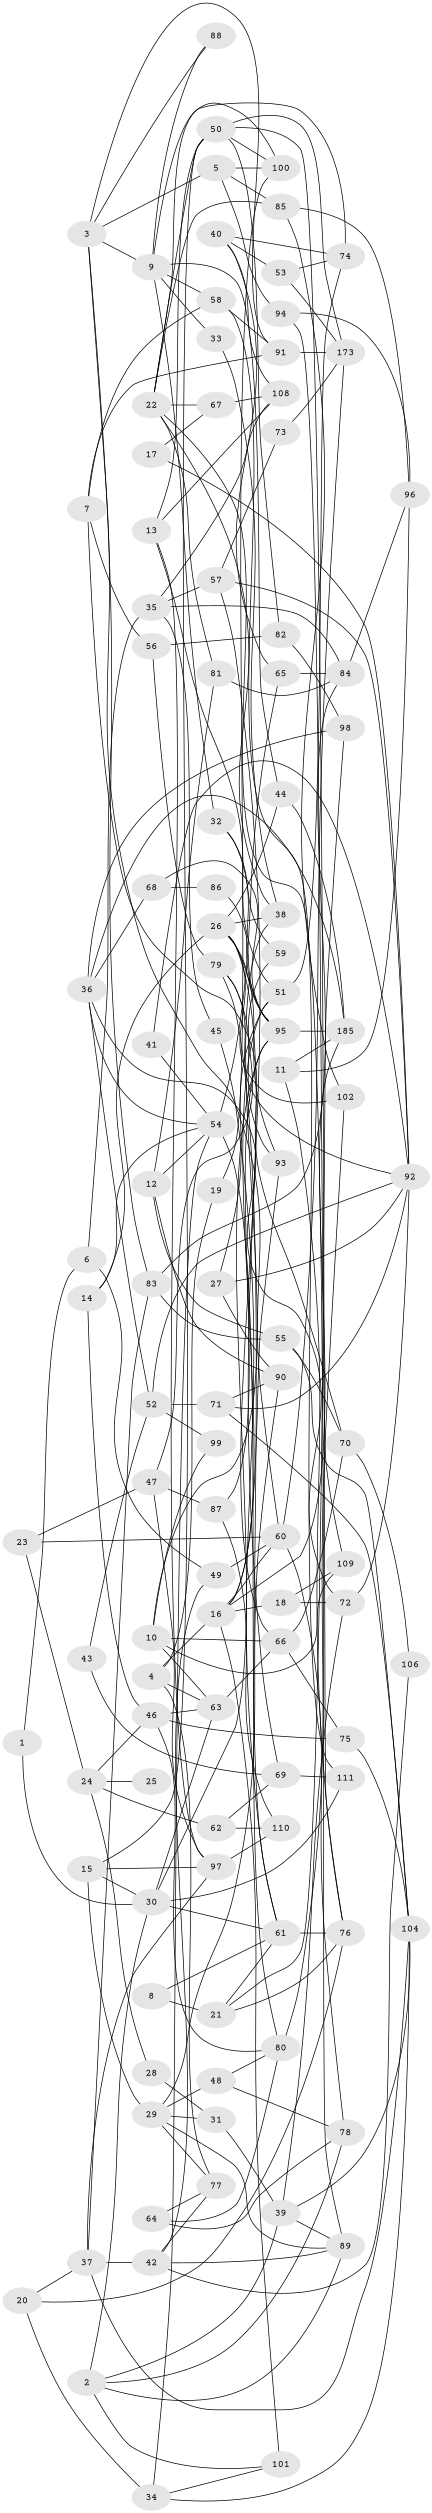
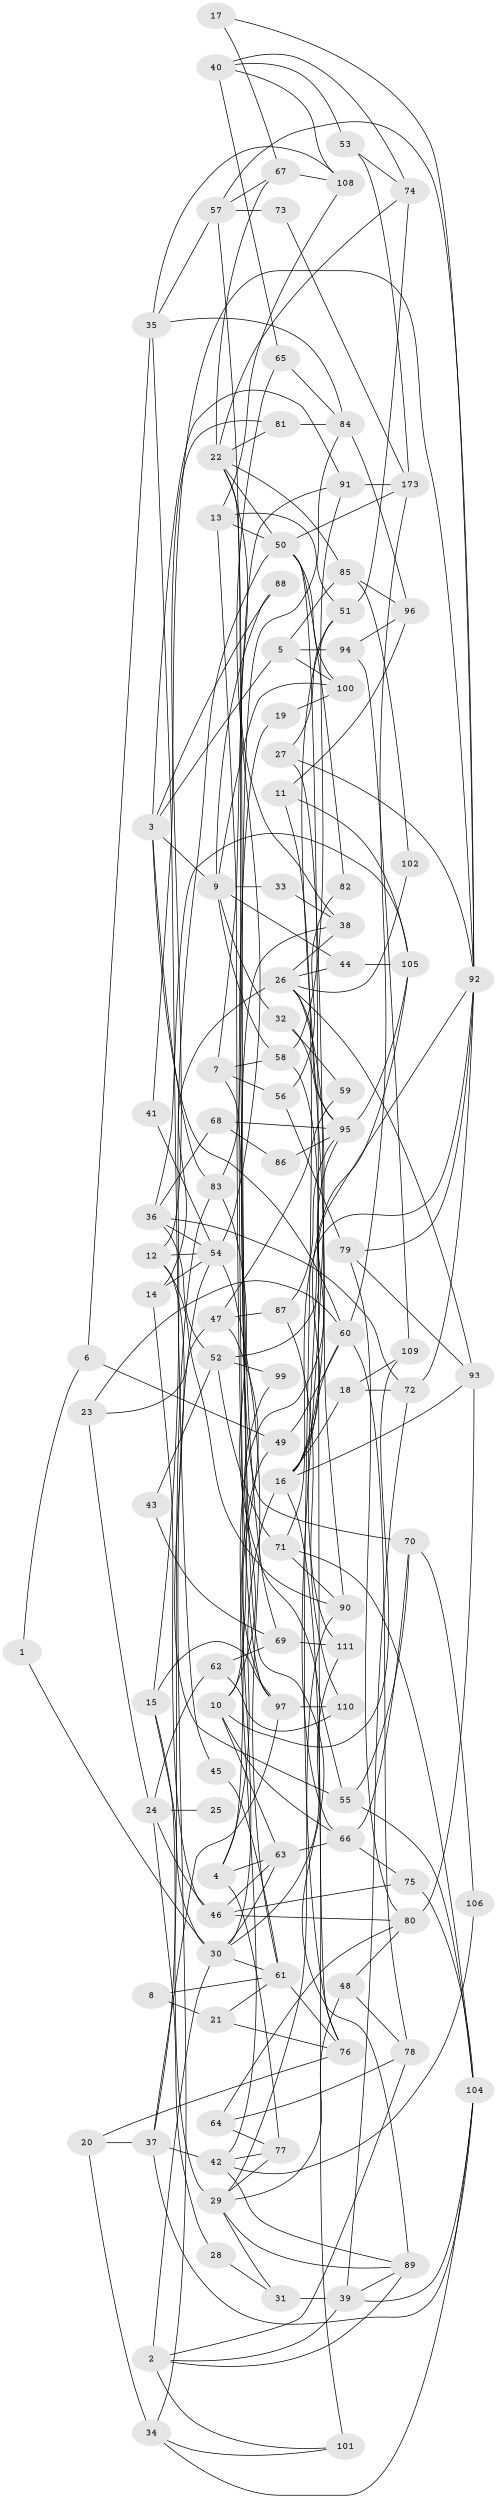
  graph {
    fontname="Courier Prime"
    rankdir=LR
    node [color=gray90 fontname="Courier Prime" style=filled]
    edge [fontname="Courier Prime"]
    1
    6
    30
    35
    49
    63
    61
    95
    111
    2
    39
    78
    89
    101
    72
    104
    3
    5
    9
    60
    83
    88
    91
    85
    94
    100
    58
    32
    33
    44
    n31 [label=173]
    55
    84
    4
    16
    19
    77
-   105 [label=185]
+   105
    51
    18
    93
    66
    96
    102
    109
    108
    45
    57
    70
    7
    56
    82
    79
    106
    8
    21
    76
-   98
    59
    38
    47
    97
    87
    10
    99
    75
    11
    12
    54
    81
    90
    65
    13
    50
    74
    110
    14
    26
    46
    80
    15
    29
    31
    48
    17
    67
    92
    20
    34
    37
    42
    22
    23
    24
    25
    28
    62
    69
    27
    73
    36
    52
    68
    71
    86
    40
    53
    41
    43
    64
    1 -- 6
    1 -- 30
    6 -- 35
    6 -- 49
    30 -- 63
    30 -- 61
    30 -- 95
    30 -- 111
    35 -- 84
    35 -- 108
    35 -- 45
    35 -- 57
    49 -- 60
    63 -- 66
    61 -- 76
    95 -- 105
    2 -- 30
    2 -- 39
    2 -- 78
    2 -- 89
    2 -- 101
    39 -- 89
    39 -- 72
    39 -- 104
    72 -- 92
    3 -- 5
    3 -- 9
    3 -- 60
    3 -- 83
    3 -- 88
    3 -- 91
    5 -- 85
    5 -- 94
    5 -- 100
    9 -- 88
    9 -- 100
    9 -- 58
    9 -- 32
    9 -- 33
    9 -- 44
    60 -- 78
    60 -- n31
    83 -- 55
    83 -- 84
    91 -- n31
    85 -- 96
    85 -- 102
    94 -- 96
    94 -- 109
    58 -- 111
    58 -- 91
    32 -- 95
    32 -- 59
    33 -- 38
    44 -- 105
    55 -- 104
    55 -- 70
    84 -- 96
    4 -- 63
    4 -- 16
    4 -- 19
    4 -- 77
    16 -- 101
    16 -- 60
    16 -- 105
    16 -- 51
    16 -- 18
    16 -- 93
    19 -- 100
    51 -- 74
    18 -- 72
    18 -- 109
    66 -- 70
    66 -- 75
    45 -- 61
+   57 -- 67
    57 -- 92
    57 -- 69
    57 -- 73
    70 -- 106
    7 -- 91
    7 -- 58
    7 -- 70
    7 -- 56
    56 -- 82
    56 -- 79
-   82 -- 98
    79 -- 93
    79 -- 80
    79 -- 92
    8 -- 61
    8 -- 21
    21 -- 61
    21 -- 76
-   21 -- 98
    47 -- 59
    47 -- 97
    47 -- 87
    97 -- 110
    87 -- 95
    87 -- 110
    10 -- 63
    10 -- 66
    10 -- 109
    10 -- 38
    10 -- 99
    75 -- 104
    11 -- 105
    11 -- 96
    11 -- 76
    12 -- 55
    12 -- 54
    12 -- 81
    12 -- 90
    54 -- 61
    54 -- 65
    81 -- 84
    65 -- 84
    13 -- 51
    13 -- 108
    13 -- 97
    13 -- 50
    50 -- 100
    50 -- n31
    50 -- 82
    50 -- 76
    14 -- 54
    14 -- 26
    14 -- 46
    26 -- 95
    26 -- 44
    26 -- 93
    26 -- 66
    26 -- 102
    26 -- 38
    46 -- 63
    46 -- 75
    46 -- 80
-   80 -- 102
+   80 -- 93
    15 -- 30
    15 -- 97
    15 -- 50
    15 -- 29
    29 -- 89
    29 -- 77
    29 -- 90
    29 -- 31
    29 -- 48
    31 -- 39
    48 -- 78
    48 -- 80
    17 -- 67
    17 -- 92
    67 -- 108
    20 -- 76
    20 -- 34
    20 -- 37
    34 -- 101
    34 -- 104
    34 -- 54
    37 -- 104
    37 -- 83
    37 -- 97
    37 -- 42
    42 -- 49
    42 -- 89
    42 -- 77
    42 -- 106
    22 -- 89
    22 -- 85
    22 -- 38
    22 -- 81
    22 -- 50
    22 -- 74
    22 -- 67
    23 -- 60
    23 -- 47
    23 -- 24
    24 -- 46
    24 -- 25
    24 -- 28
    24 -- 62
    28 -- 31
    62 -- 110
    62 -- 69
    69 -- 111
    27 -- 51
    27 -- 90
    27 -- 92
    73 -- n31
    36 -- 72
    36 -- 105
-   36 -- 98
    36 -- 54
    36 -- 52
    36 -- 68
    52 -- 99
    52 -- 92
    52 -- 71
    68 -- 95
    68 -- 86
    71 -- 104
    71 -- 90
    71 -- 92
    86 -- 95
    40 -- 108
    40 -- 65
    40 -- 74
    40 -- 53
    53 -- n31
    53 -- 74
    41 -- 54
    41 -- 92
    43 -- 69
    43 -- 52
    64 -- 78
    64 -- 77
    64 -- 80
  }
